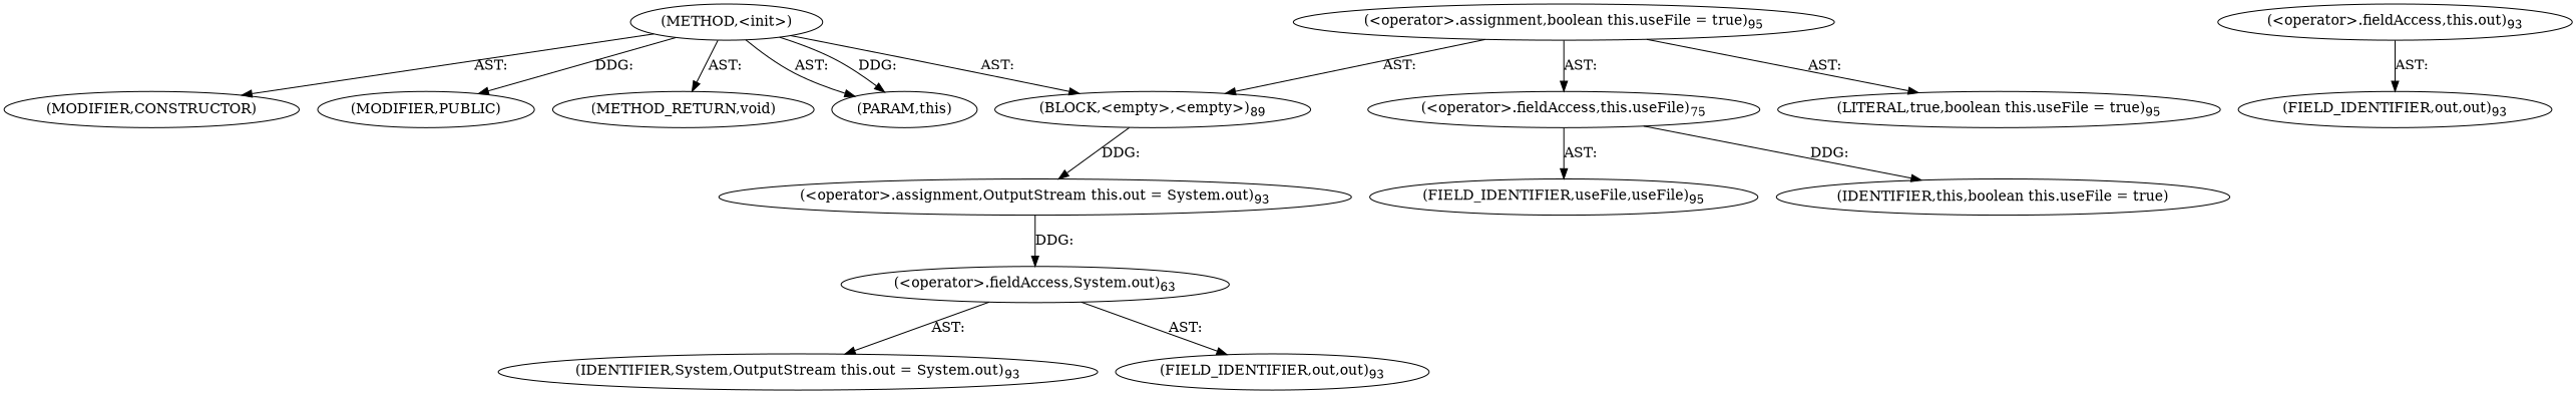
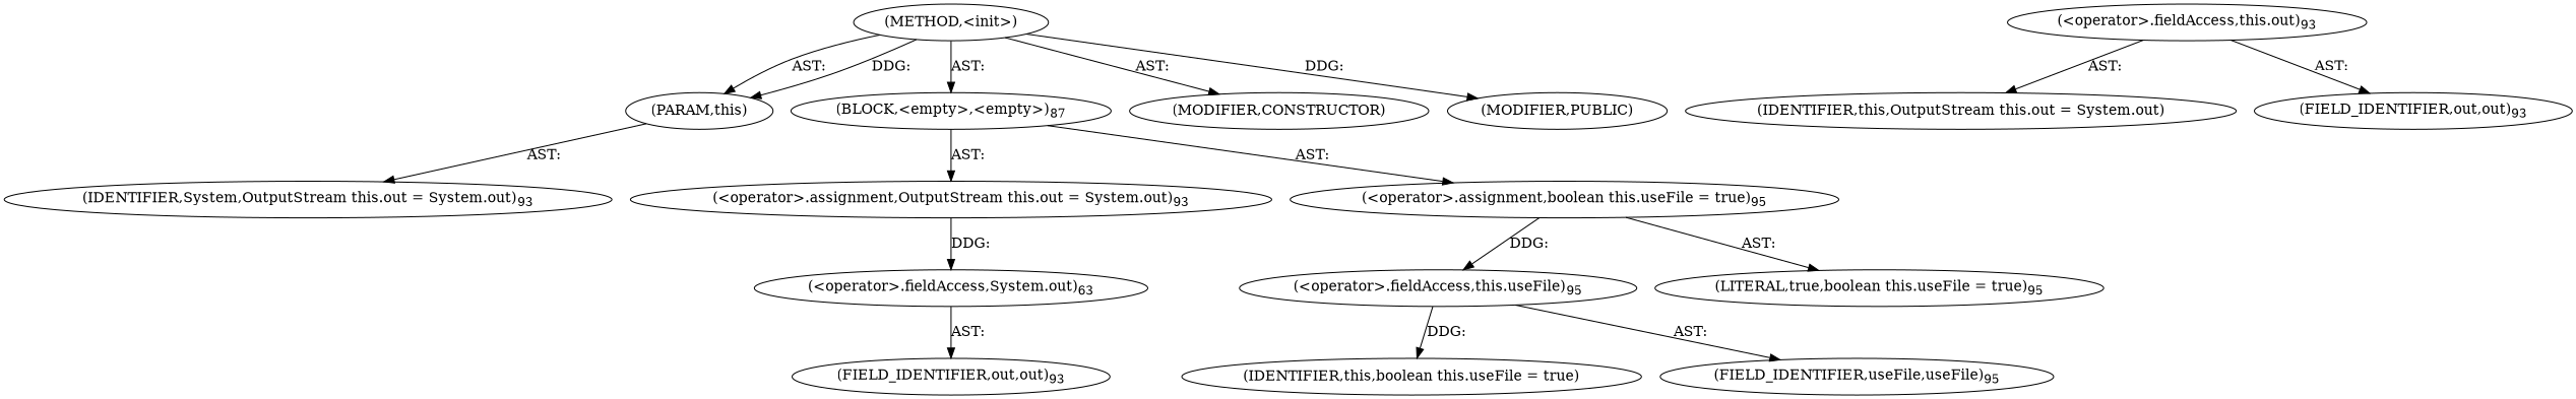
  digraph {
    n1 [label=<(METHOD,&lt;init&gt;)>]
    n2 [label=<(PARAM,this)>]
-   n3 [label=<(BLOCK,&lt;empty&gt;,&lt;empty&gt;)<SUB>89</SUB>>]
+   n3 [label=<(BLOCK,&lt;empty&gt;,&lt;empty&gt;)<SUB>87</SUB>>]
    n4 [label=<(MODIFIER,CONSTRUCTOR)>]
    n5 [label=<(MODIFIER,PUBLIC)>]
-   n6 [label=<(METHOD_RETURN,void)>]
    n7 [label=<(&lt;operator&gt;.assignment,OutputStream this.out = System.out)<SUB>93</SUB>>]
    n8 [label=<(&lt;operator&gt;.assignment,boolean this.useFile = true)<SUB>95</SUB>>]
    n9 [label=<(&lt;operator&gt;.fieldAccess,System.out)<SUB>63</SUB>>]
-   n10 [label=<(&lt;operator&gt;.fieldAccess,this.useFile)<SUB>75</SUB>>]
+   n10 [label=<(&lt;operator&gt;.fieldAccess,this.useFile)<SUB>95</SUB>>]
    n11 [label=<(LITERAL,true,boolean this.useFile = true)<SUB>95</SUB>>]
    n12 [label=<(&lt;operator&gt;.fieldAccess,this.out)<SUB>93</SUB>>]
+   n13 [label=<(IDENTIFIER,this,OutputStream this.out = System.out)>]
    n14 [label=<(FIELD_IDENTIFIER,out,out)<SUB>93</SUB>>]
    n15 [label=<(IDENTIFIER,System,OutputStream this.out = System.out)<SUB>93</SUB>>]
    n16 [label=<(FIELD_IDENTIFIER,out,out)<SUB>93</SUB>>]
    n17 [label=<(IDENTIFIER,this,boolean this.useFile = true)>]
    n18 [label=<(FIELD_IDENTIFIER,useFile,useFile)<SUB>95</SUB>>]
    n1 -> n2 [label="AST: "]
    n1 -> n2 [label="DDG: "]
    n1 -> n3 [label="AST: "]
    n1 -> n4 [label="AST: "]
    n1 -> n5 [label="DDG: "]
-   n1 -> n6 [label="AST: "]
-   n3 -> n7 [label="DDG: "]
-   n8 -> n3 [label="AST: "]
+   n3 -> n7 [label="AST: "]
+   n3 -> n8 [label="AST: "]
    n7 -> n9 [label="DDG: "]
-   n8 -> n10 [label="AST: "]
+   n8 -> n10 [label="DDG: "]
    n8 -> n11 [label="AST: "]
-   n9 -> n15 [label="AST: "]
+   n2 -> n15 [label="AST: "]
    n9 -> n16 [label="AST: "]
    n10 -> n17 [label="DDG: "]
    n10 -> n18 [label="AST: "]
+   n12 -> n13 [label="AST: "]
    n12 -> n14 [label="AST: "]
  }
